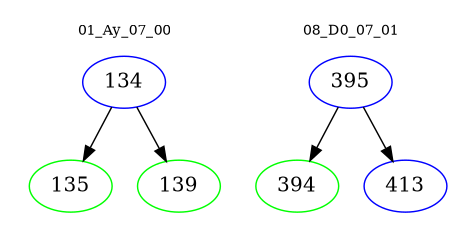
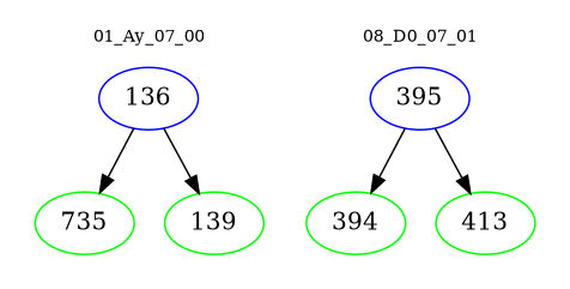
  digraph {
    node [color=green]
    edge [color=black]
-   n1 [color=blue label=134]
-   n2 [label=135]
+   n1 [color=blue label=136]
+   n2 [label=735]
    n3 [label=139]
    n4 [color=blue label=395]
    n5 [label=394]
-   n6 [color=blue label=413]
+   n6 [label=413]
    subgraph cluster_1 {
      color=white
      fontsize=10
      label="01_Ay_07_00"
      n1
      n2
      n3
    }
    subgraph cluster_2 {
      color=white
      fontsize=10
      label="08_D0_07_01"
      n4
      n5
      n6
    }
    n1 -> n2
    n1 -> n3
    n4 -> n5
    n4 -> n6
  }
